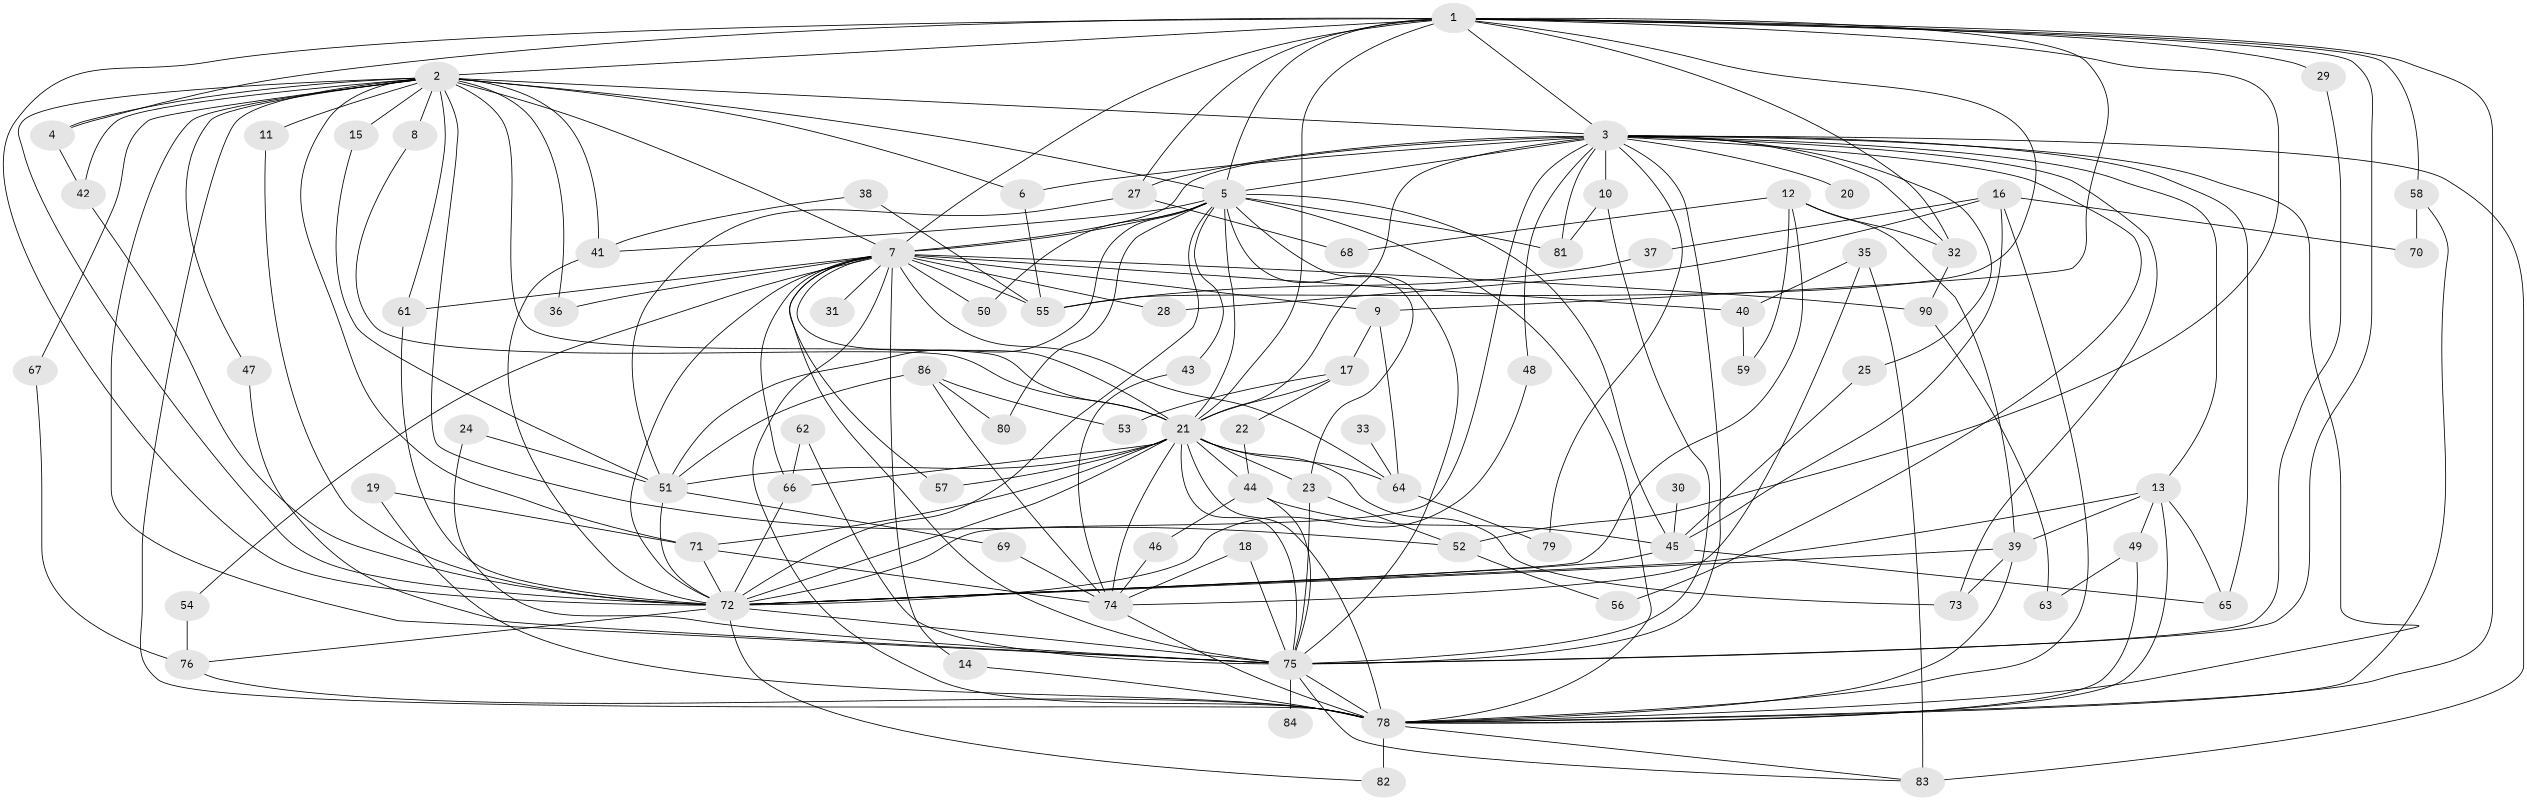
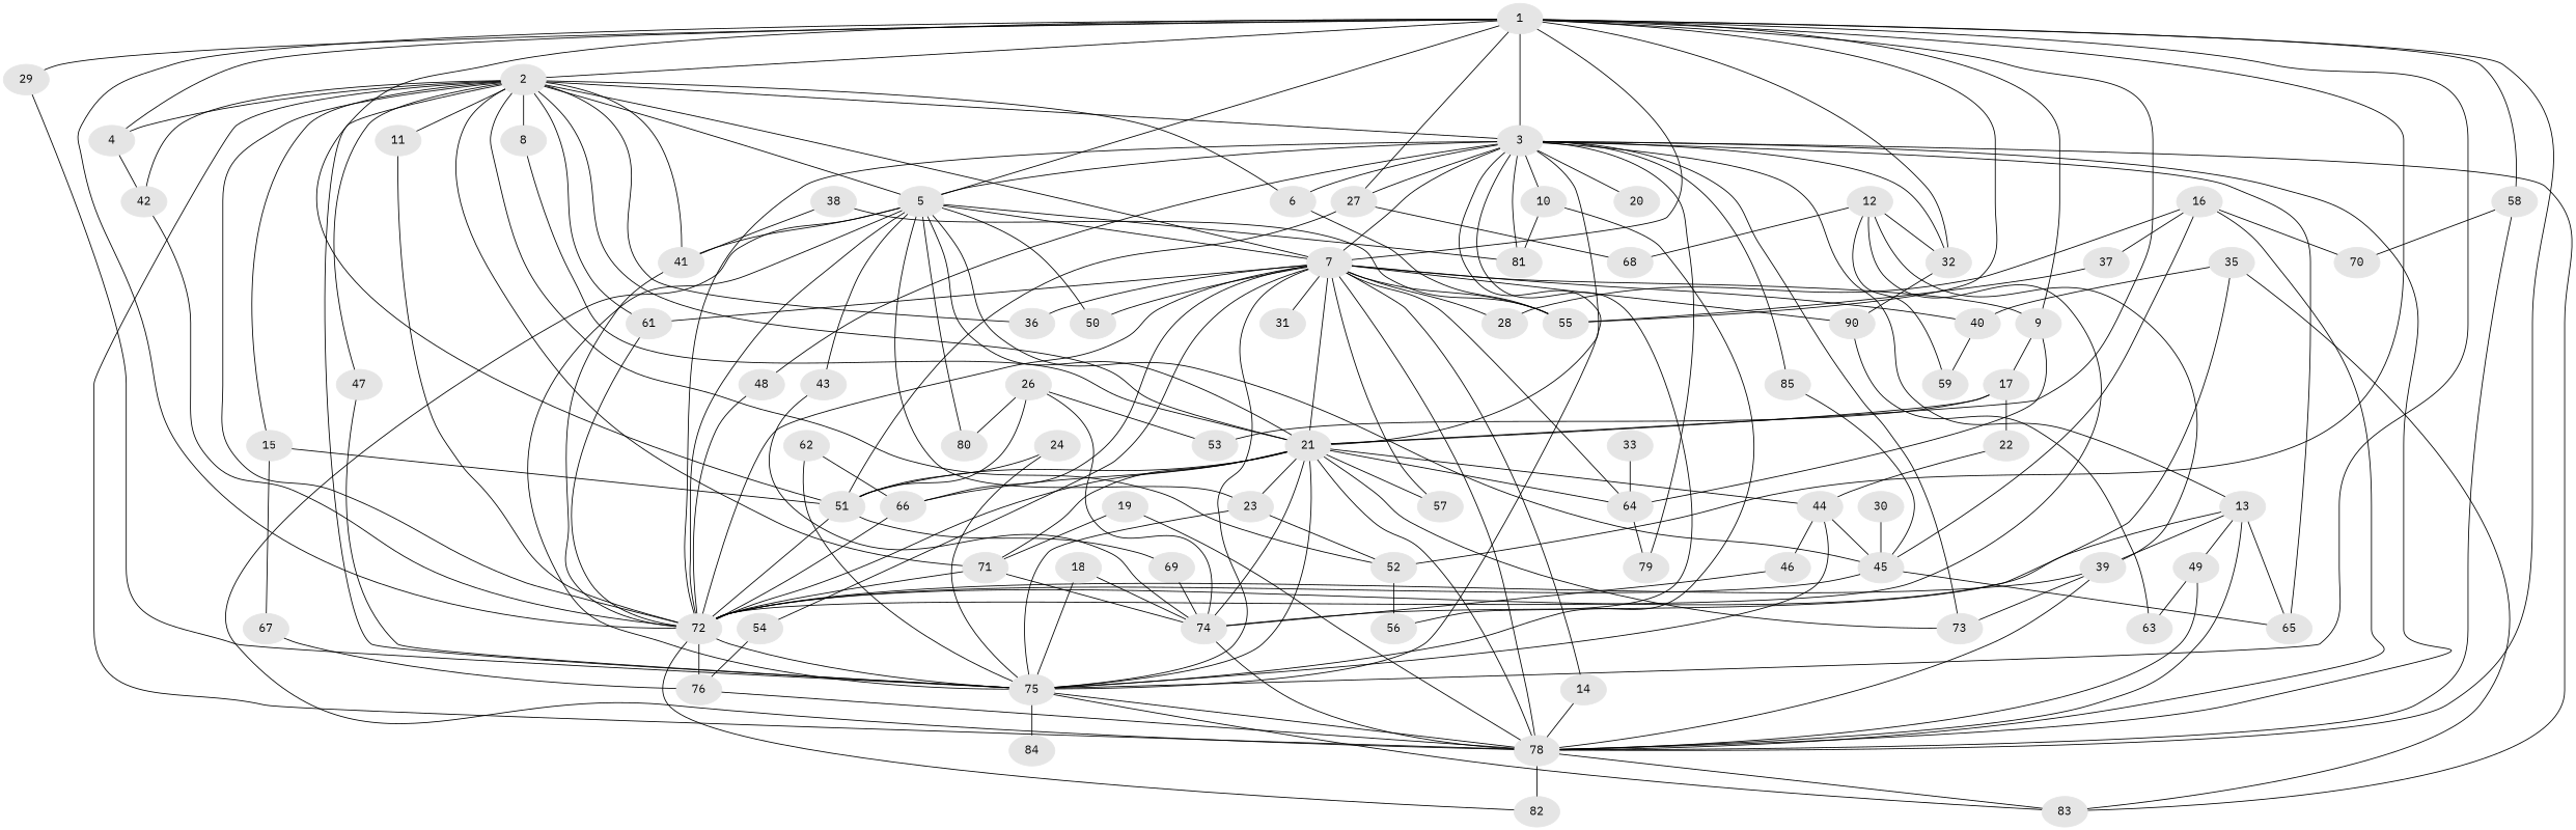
  graph {
    fontname="IBM Plex Mono"
    node [color=gray90 fontname="IBM Plex Mono" style=filled]
    edge [fontname="IBM Plex Mono" weight=1.0]
    1
    2
    3
    4
    5
    7
    9
    21
    27
    29
    32
    51
    52
    55
    58
    72
    75
    78
    6
    8
    11
    15
    36
    41
    42
    47
    61
    67
    71
    10
    13
    20
-   25
+   25 [label=85]
    48
    56
    65
    73
    79
    81
    83
    23
    43
    45
    50
    80
    14
    28
    31
    40
    54
    57
    n52 [label=90]
    64
    66
    17
    74
    44
    68
    69
    70
    76
    82
    84
    39
    49
    59
    63
    22
    53
    12
    16
    37
    18
    19
    46
    24
-   26 [label=86]
+   26
    30
    33
    35
    38
    62
    1 -- 2 [weight=2.0]
    1 -- 3
    1 -- 4
    1 -- 5 [weight=2.0]
    1 -- 7 [weight=2.0]
    1 -- 9
    1 -- 21
    1 -- 27
    1 -- 29 [weight=2.0]
    1 -- 32
-   5 -- 51
+   1 -- 51
    1 -- 52
    1 -- 55
    1 -- 58
    1 -- 72
    1 -- 75
    1 -- 78
    2 -- 3 [weight=2.0]
    2 -- 4
    2 -- 5 [weight=2.0]
    2 -- 7 [weight=2.0]
    2 -- 21 [weight=2.0]
    2 -- 52
    2 -- 72 [weight=2.0]
    2 -- 75 [weight=3.0]
    2 -- 78 [weight=2.0]
    2 -- 6
    2 -- 8
    2 -- 11
    2 -- 15
    2 -- 36
    2 -- 41
    2 -- 42
    2 -- 47
    2 -- 61
-   2 -- 67
+   15 -- 67
    2 -- 71
    3 -- 5
    3 -- 7
    3 -- 21
    3 -- 27
    3 -- 32
    3 -- 72
    3 -- 75
    3 -- 78
    3 -- 6
    3 -- 10
    3 -- 13
    3 -- 20
    3 -- 25
    3 -- 48
    3 -- 56
    3 -- 65
    3 -- 73
    3 -- 79
    3 -- 81
    3 -- 83
    4 -- 42
    5 -- 7
    5 -- 21
    5 -- 72
    5 -- 75
    5 -- 78
    5 -- 41
    5 -- 81
    5 -- 23
    5 -- 43
    5 -- 45
    5 -- 50
    5 -- 80
    7 -- 9
    7 -- 21
    7 -- 55
    7 -- 72
    7 -- 75
    7 -- 78
    7 -- 36
    7 -- 61
    7 -- 50
    7 -- 14
    7 -- 28
    7 -- 31
    7 -- 40
    7 -- 54
    7 -- 57
    7 -- n52
    7 -- 64
    7 -- 66
    9 -- 64
    9 -- 17
    21 -- 51
    21 -- 72 [weight=2.0]
    21 -- 75
    21 -- 78
    21 -- 71
    21 -- 73
    21 -- 23
    21 -- 57
    21 -- 64
    21 -- 66
    21 -- 74
    21 -- 44
    27 -- 51
    27 -- 68
    29 -- 75
    32 -- n52
    51 -- 72
    51 -- 69
    52 -- 56
    58 -- 78
    58 -- 70
    72 -- 75
    72 -- 76 [weight=2.0]
    72 -- 82
    75 -- 78
    75 -- 83
    75 -- 84
    78 -- 83
    78 -- 82 [weight=2.0]
    6 -- 55
    8 -- 21
    11 -- 72
    15 -- 51
    41 -- 72
    42 -- 72
    47 -- 75
    61 -- 72
    67 -- 76
    71 -- 72
    71 -- 74
    10 -- 75
    10 -- 81
    13 -- 72
    13 -- 78
    13 -- 65
    13 -- 39
    13 -- 49
    25 -- 45
    48 -- 72
    23 -- 52
    23 -- 75
    43 -- 74
    45 -- 72 [weight=2.0]
    45 -- 65
    14 -- 78
    40 -- 59
    54 -- 76
    n52 -- 63
    64 -- 79
    66 -- 72
    17 -- 21
    17 -- 22
    17 -- 53
    74 -- 78
    44 -- 75
    44 -- 45
    44 -- 46
    69 -- 74
    76 -- 78
    39 -- 72
    39 -- 78
    39 -- 73
    49 -- 78
    49 -- 63
    22 -- 44
    12 -- 32
    12 -- 72
    12 -- 68
    12 -- 39
    12 -- 59
    16 -- 78
    16 -- 45
    16 -- 28
    16 -- 70
    16 -- 37
    37 -- 55
    18 -- 75
    18 -- 74
    19 -- 78
    19 -- 71
    46 -- 74
    24 -- 51
    24 -- 75
    26 -- 51
    26 -- 80
    26 -- 74
    26 -- 53
    30 -- 45
    33 -- 64
    35 -- 83
    35 -- 40
    35 -- 74
    38 -- 55
    38 -- 41
    62 -- 75
    62 -- 66
  }
